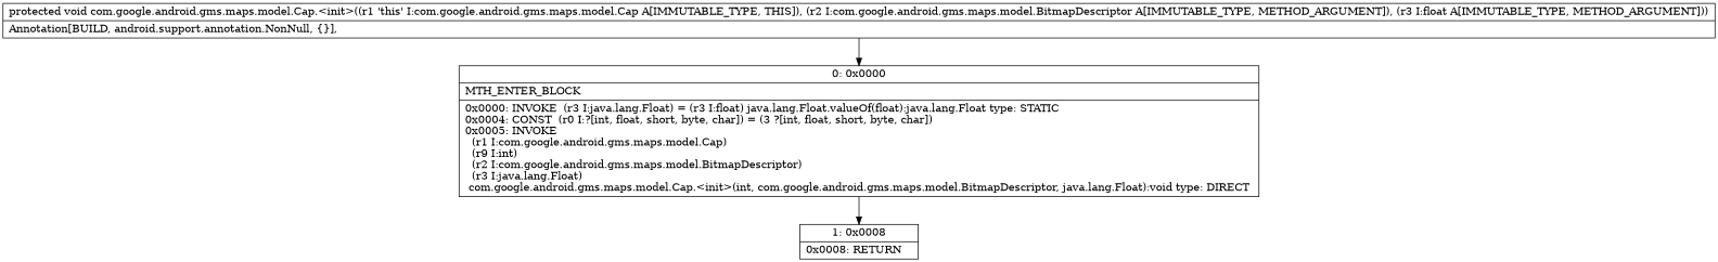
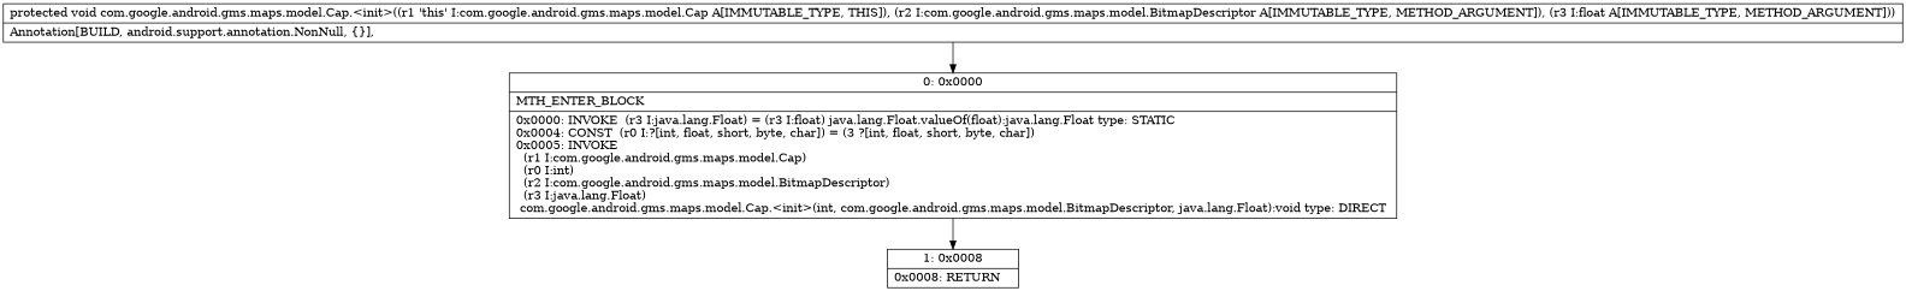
  digraph {
    node [shape=record]
-   n1 [label="{0\:\ 0x0000|MTH_ENTER_BLOCK\l|0x0000: INVOKE  (r3 I:java.lang.Float) = (r3 I:float) java.lang.Float.valueOf(float):java.lang.Float type: STATIC \l0x0004: CONST  (r0 I:?[int, float, short, byte, char]) = (3 ?[int, float, short, byte, char]) \l0x0005: INVOKE  \l  (r1 I:com.google.android.gms.maps.model.Cap)\l  (r9 I:int)\l  (r2 I:com.google.android.gms.maps.model.BitmapDescriptor)\l  (r3 I:java.lang.Float)\l com.google.android.gms.maps.model.Cap.\<init\>(int, com.google.android.gms.maps.model.BitmapDescriptor, java.lang.Float):void type: DIRECT \l}"]
+   n1 [label="{0\:\ 0x0000|MTH_ENTER_BLOCK\l|0x0000: INVOKE  (r3 I:java.lang.Float) = (r3 I:float) java.lang.Float.valueOf(float):java.lang.Float type: STATIC \l0x0004: CONST  (r0 I:?[int, float, short, byte, char]) = (3 ?[int, float, short, byte, char]) \l0x0005: INVOKE  \l  (r1 I:com.google.android.gms.maps.model.Cap)\l  (r0 I:int)\l  (r2 I:com.google.android.gms.maps.model.BitmapDescriptor)\l  (r3 I:java.lang.Float)\l com.google.android.gms.maps.model.Cap.\<init\>(int, com.google.android.gms.maps.model.BitmapDescriptor, java.lang.Float):void type: DIRECT \l}"]
    n2 [label="{1\:\ 0x0008|0x0008: RETURN   \l}"]
    n3 [label="{protected void com.google.android.gms.maps.model.Cap.\<init\>((r1 'this' I:com.google.android.gms.maps.model.Cap A[IMMUTABLE_TYPE, THIS]), (r2 I:com.google.android.gms.maps.model.BitmapDescriptor A[IMMUTABLE_TYPE, METHOD_ARGUMENT]), (r3 I:float A[IMMUTABLE_TYPE, METHOD_ARGUMENT]))  | Annotation[BUILD, android.support.annotation.NonNull, \{\}], \l}"]
    n1 -> n2
    n3 -> n1
  }
